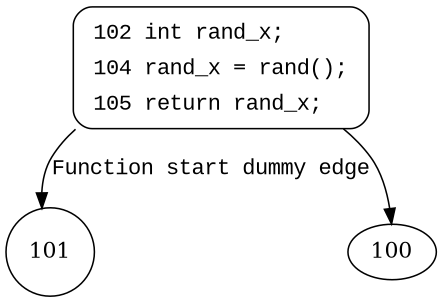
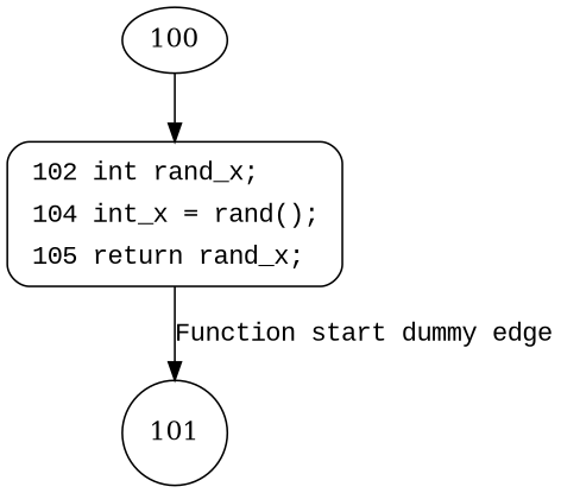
  digraph {
    101 [shape=circle]
-   n2 [fillcolor=white fontname="Courier New" label=<<table border="0" cellborder="0" cellpadding="3" bgcolor="white"><tr><td align="right">102</td><td align="left">int rand_x;</td></tr><tr><td align="right">104</td><td align="left">rand_x = rand();</td></tr><tr><td align="right">105</td><td align="left">return rand_x;</td></tr></table>> penwidth=1 shape=Mrecord style="filled,bold"]
+   n2 [fillcolor=white fontname="Courier New" label=<<table border="0" cellborder="0" cellpadding="3" bgcolor="white"><tr><td align="right">102</td><td align="left">int rand_x;</td></tr><tr><td align="right">104</td><td align="left">int_x = rand();</td></tr><tr><td align="right">105</td><td align="left">return rand_x;</td></tr></table>> penwidth=1 shape=Mrecord style="filled,bold"]
    100
    n2 -> 101 [fontname="Courier New" label="Function start dummy edge"]
-   n2 -> 100
+   100 -> n2
  }
